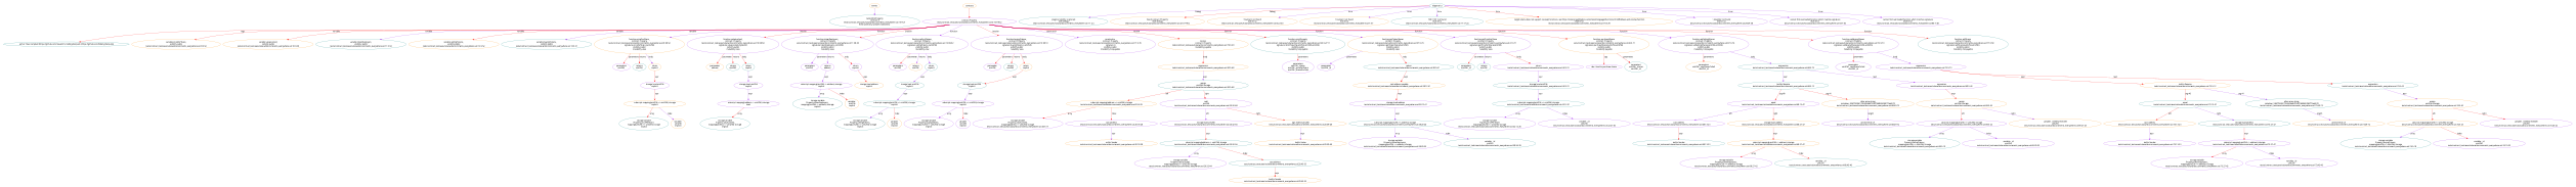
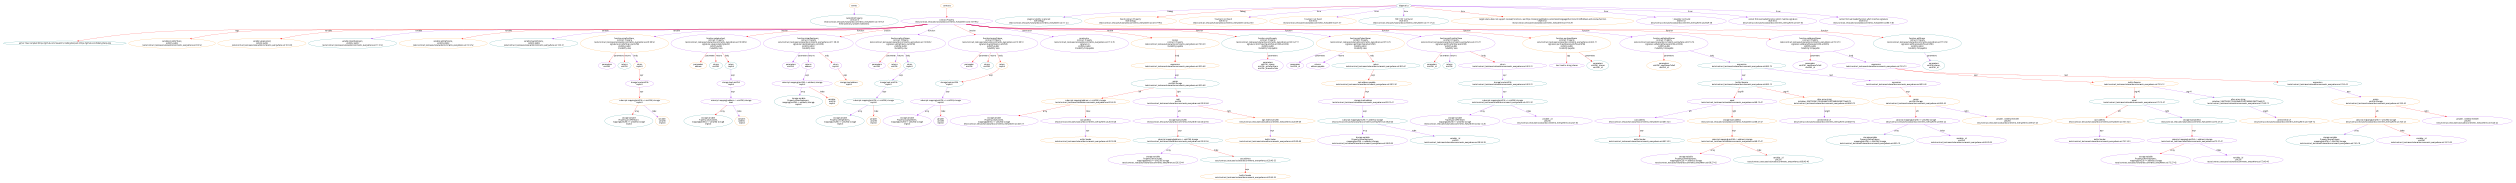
  strict digraph {
    fontname="Open Sans"
    node [color=purple fontname="Open Sans"]
    edge [arrowhead=normal color=red fontname="Open Sans"]
    n1 [color=teal label="name:MintProperty\ncontract: 0\ntests/contract_testcases/solana/doccomments_everywhere.sol:15:9-21\nfield name:id ty:uint256 indexed:no"]
    n2 [label="contract Property\ntests/contract_testcases/solana/doccomments_everywhere.sol:4:107-99:2"]
    n3 [color=teal label="author: Max Campbell (https://github.com/maxall41), RafaCypherpunk (https://github.com/RafaCypherpunk)"]
    n4 [color=darkorange label="variable pricePerShare_\nvisibility public\ntests/contract_testcases/solana/doccomments_everywhere.sol:9:3-52"]
    n5 [color=darkorange label="variable valueLocked_\nvisibility public\ntests/contract_testcases/solana/doccomments_everywhere.sol:10:3-50"]
    n6 [color=teal label="variable tokenDeployers_\nvisibility public\ntests/contract_testcases/solana/doccomments_everywhere.sol:11:3-53"]
    n7 [color=darkorange label="variable sellingTokens_\nvisibility public\ntests/contract_testcases/solana/doccomments_everywhere.sol:12:3-52"]
    n8 [color=teal label="variable buyingTokens_\nvisibility public\ntests/contract_testcases/solana/doccomments_everywhere.sol:13:3-51"]
    n9 [color=darkorange label="function pricePerShare_\ncontract: Property\ntests/contract_testcases/solana/doccomments_everywhere.sol:9:38-52\nsignature pricePerShare_(uint256)\nvisibility public\nmutability view"]
    n10 [label="function valueLocked_\ncontract: Property\ntests/contract_testcases/solana/doccomments_everywhere.sol:10:38-50\nsignature valueLocked_(bytes32)\nvisibility public\nmutability view"]
    n11 [label="function tokenDeployers_\ncontract: Property\ntests/contract_testcases/solana/doccomments_everywhere.sol:11:38-53\nsignature tokenDeployers_(uint256)\nvisibility public\nmutability view"]
    n12 [label="function sellingTokens_\ncontract: Property\ntests/contract_testcases/solana/doccomments_everywhere.sol:12:38-52\nsignature sellingTokens_(uint256)\nvisibility public\nmutability view"]
    n13 [label="function buyingTokens_\ncontract: Property\ntests/contract_testcases/solana/doccomments_everywhere.sol:13:38-51\nsignature buyingTokens_(uint256)\nvisibility public\nmutability view"]
    n14 [label="constructor \ncontract: Property\ntests/contract_testcases/solana/doccomments_everywhere.sol:17:3-76\nsignature ()\nvisibility public\nmutability nonpayable"]
    n15 [color=darkorange label="receive \ncontract: Property\ntests/contract_testcases/solana/doccomments_everywhere.sol:19:3-29\nmutability payable"]
    n16 [color=teal label="function mintProperty\ncontract: Property\ntests/contract_testcases/solana/doccomments_everywhere.sol:23:3-27:11\nsignature mintProperty(uint256,uint256,uint256)\nvisibility public\nmutability nonpayable"]
    n17 [color=darkorange label="function getTokenOwner\ncontract: Property\ntests/contract_testcases/solana/doccomments_everywhere.sol:37:3-76\nsignature getTokenOwner(uint256)\nvisibility public\nmutability view"]
    n18 [label="function getPricePerShare\ncontract: Property\ntests/contract_testcases/solana/doccomments_everywhere.sol:41:3-71\nsignature getPricePerShare(uint256)\nvisibility public\nmutability view"]
    n19 [color=darkorange label="function purchaseShares\ncontract: Property\ntests/contract_testcases/solana/doccomments_everywhere.sol:46:3-71\nsignature purchaseShares(uint256,uint256)\nvisibility public\nmutability payable"]
    n20 [label="function setSellingShares\ncontract: Property\ntests/contract_testcases/solana/doccomments_everywhere.sol:67:3-74\nsignature setSellingShares(uint256,uint256)\nvisibility public\nmutability nonpayable"]
    n21 [label="function setBuyingShares\ncontract: Property\ntests/contract_testcases/solana/doccomments_everywhere.sol:72:3-73\nsignature setBuyingShares(uint256,uint256)\nvisibility public\nmutability nonpayable"]
    n22 [color=teal label="function sellShares\ncontract: Property\ntests/contract_testcases/solana/doccomments_everywhere.sol:77:3-59\nsignature sellShares(uint256,uint256)\nvisibility public\nmutability nonpayable"]
    n23 [label="parameters\nuint256 "]
    n24 [color=teal label="returns\nuint256 "]
    n25 [color=darkorange label="return\nimplicit"]
    n26 [color=darkorange label="parameters\naddress "]
    n27 [color=teal label="returns\nuint256 "]
    n28 [color=teal label="return\nimplicit"]
    n29 [label="parameters\nuint256 "]
    n30 [label="returns\naddress "]
    n31 [label="return\nimplicit"]
    n32 [label="parameters\nuint256 "]
    n33 [color=darkorange label="returns\nuint256 "]
    n34 [color=teal label="return\nimplicit"]
    n35 [label="parameters\nuint256 "]
    n36 [color=teal label="returns\nuint256 "]
    n37 [color=darkorange label="return\nimplicit"]
    n38 [color=darkorange label="expression\ntests/contract_testcases/solana/doccomments_everywhere.sol:20:5-68"]
    n39 [label="parameters\nuint256 _shares\nuint256 _pricePerShare\nuint256 _sharesForSale"]
    n40 [label="parameters\nuint256 _id"]
+   n41 [label="returns\naddress payable "]
    n42 [color=teal label="return\ntests/contract_testcases/solana/doccomments_everywhere.sol:38:5-41"]
    n43 [color=teal label="parameters\nuint256 _id"]
    n44 [color=teal label="returns\nuint256 "]
    n45 [label="return\ntests/contract_testcases/solana/doccomments_everywhere.sol:42:5-31"]
-   n46 [label="dev: Used to purchase shares"]
+   n46 [label="dev: Used to string shares"]
    n47 [color=teal label="parameters\nuint256 _shares\nuint256 _id"]
    n48 [color=darkorange label="parameters\nuint256 _newSharesToSell\nuint256 _id"]
    n49 [color=teal label="expression\ntests/contract_testcases/solana/doccomments_everywhere.sol:68:5-73"]
    n50 [label="parameters\nuint256 _newSharesToSell\nuint256 _id"]
    n51 [label="expression\ntests/contract_testcases/solana/doccomments_everywhere.sol:73:5-73"]
+   n52 [color=teal label="parameters\nuint256 shares_\nuint256 _id"]
    n53 [label="storage load uint256\nimplicit"]
    n54 [color=darkorange label="subscript mapping(uint256 => uint256) storage\nimplicit"]
    n55 [color=teal label="storage variable\nProperty.pricePerShare_\nmapping(uint256 => uint256) storage\nimplicit"]
    n56 [color=darkorange label="variable: \nuint256\nimplicit"]
    n57 [label="storage load uint256\nimplicit"]
    n58 [label="subscript mapping(address => uint256) storage\nlevel"]
    n59 [color=teal label="storage variable\nProperty.valueLocked_\nmapping(address => uint256) storage\nimplicit"]
+   n60 [color=darkorange label="variable: \naddress\nimplicit"]
    n61 [label="subscript mapping(uint256 => address) storage\nimplicit"]
    n62 [color=darkorange label="storage load address\nimplicit"]
    n63 [color=teal label="storage variable\nProperty.tokenDeployers_\nmapping(uint256 => address) storage\nimplicit"]
    n64 [color=darkorange label="variable: \nuint256\nimplicit"]
    n65 [color=teal label="storage load uint256\nimplicit"]
    n66 [color=teal label="subscript mapping(uint256 => uint256) storage\nimplicit"]
    n67 [color=teal label="storage variable\nProperty.sellingTokens_\nmapping(uint256 => uint256) storage\nimplicit"]
    n68 [color=darkorange label="variable: \nuint256\nimplicit"]
    n69 [color=teal label="storage load uint256\nimplicit"]
    n70 [label="subscript mapping(uint256 => uint256) storage\nimplicit"]
    n71 [label="storage variable\nProperty.buyingTokens_\nmapping(uint256 => uint256) storage\nimplicit"]
    n72 [label="variable: \nuint256\nimplicit"]
    n73 [color=teal label="assign\nuint256 storage\ntests/contract_testcases/solana/doccomments_everywhere.sol:20:5-68"]
    n74 [color=darkorange label="subscript mapping(address => uint256) storage\ntests/contract_testcases/solana/doccomments_everywhere.sol:20:5-29"]
    n75 [label="add\nuint256\ntests/contract_testcases/solana/doccomments_everywhere.sol:20:32-68"]
    n76 [label="storage variable\nProperty.valueLocked_\nmapping(address => uint256) storage\ntests/contract_testcases/solana/doccomments_everywhere.sol:20:5-17"]
    n77 [label="cast address\ntests/contract_testcases/solana/doccomments_everywhere.sol:20:18-28"]
    n78 [label="storage load uint256\ntests/contract_testcases/solana/doccomments_everywhere.sol:20:32-56"]
    n79 [color=darkorange label="sign extend uint256\ntests/contract_testcases/solana/doccomments_everywhere.sol:20:59-68"]
    n80 [color=darkorange label="builtin Sender\ntests/contract_testcases/solana/doccomments_everywhere.sol:20:18-28"]
    n81 [color=teal label="subscript mapping(address => uint256) storage\ntests/contract_testcases/solana/doccomments_everywhere.sol:20:32-56"]
    n82 [color=darkorange label="builtin Value\ntests/contract_testcases/solana/doccomments_everywhere.sol:20:59-68"]
    n83 [label="storage variable\nProperty.valueLocked_\nmapping(address => uint256) storage\ntests/contract_testcases/solana/doccomments_everywhere.sol:20:32-44"]
    n84 [color=teal label="cast address\ntests/contract_testcases/solana/doccomments_everywhere.sol:20:45-55"]
    n85 [color=darkorange label="builtin Sender\ntests/contract_testcases/solana/doccomments_everywhere.sol:20:45-55"]
    n86 [color=darkorange label="cast address payable\ntests/contract_testcases/solana/doccomments_everywhere.sol:38:12-41"]
    n87 [label="storage load address\ntests/contract_testcases/solana/doccomments_everywhere.sol:38:12-41"]
    n88 [color=teal label="subscript mapping(uint256 => address) storage\ntests/contract_testcases/solana/doccomments_everywhere.sol:38:20-40"]
    n89 [label="storage variable\nProperty.tokenDeployers_\nmapping(uint256 => address) storage\ntests/contract_testcases/solana/doccomments_everywhere.sol:38:20-35"]
    n90 [color=teal label="variable: _id\nuint256\ntests/contract_testcases/solana/doccomments_everywhere.sol:38:36-39"]
    n91 [color=teal label="storage load uint256\ntests/contract_testcases/solana/doccomments_everywhere.sol:42:5-31"]
    n92 [color=teal label="subscript mapping(uint256 => uint256) storage\ntests/contract_testcases/solana/doccomments_everywhere.sol:42:12-31"]
    n93 [label="storage variable\nProperty.pricePerShare_\nmapping(uint256 => uint256) storage\ntests/contract_testcases/solana/doccomments_everywhere.sol:42:12-26"]
    n94 [label="variable: _id\nuint256\ntests/contract_testcases/solana/doccomments_everywhere.sol:42:27-30"]
    n95 [color=teal label="builtin Require\ntests/contract_testcases/solana/doccomments_everywhere.sol:68:5-12"]
    n96 [label="expression\ntests/contract_testcases/solana/doccomments_everywhere.sol:69:5-43"]
    n97 [label="equal\ntests/contract_testcases/solana/doccomments_everywhere.sol:68:13-47"]
    n98 [color=darkorange label="alloc array string\ninitializer: 596f7520617265206e6f7420746865206f776e6572\ntests/contract_testcases/solana/doccomments_everywhere.sol:68:49-72"]
    n99 [color=darkorange label="assign\nuint256 storage\ntests/contract_testcases/solana/doccomments_everywhere.sol:69:5-43"]
    n100 [label="cast address\ntests/contract_testcases/solana/doccomments_everywhere.sol:68:13-23"]
    n101 [color=darkorange label="storage load address\ntests/contract_testcases/solana/doccomments_everywhere.sol:68:27-47"]
    n102 [label="uint32 literal: 21\ntests/contract_testcases/solana/doccomments_everywhere.sol:68:49-72"]
    n103 [color=teal label="builtin Sender\ntests/contract_testcases/solana/doccomments_everywhere.sol:68:13-23"]
    n104 [color=darkorange label="subscript mapping(uint256 => address) storage\ntests/contract_testcases/solana/doccomments_everywhere.sol:68:27-47"]
    n105 [label="storage variable\nProperty.tokenDeployers_\nmapping(uint256 => address) storage\ntests/contract_testcases/solana/doccomments_everywhere.sol:68:27-42"]
    n106 [color=teal label="variable: _id\nuint256\ntests/contract_testcases/solana/doccomments_everywhere.sol:68:43-46"]
    n107 [label="subscript mapping(uint256 => uint256) storage\ntests/contract_testcases/solana/doccomments_everywhere.sol:69:5-24"]
    n108 [color=darkorange label="variable: _newSharesToSell\nuint256\ntests/contract_testcases/solana/doccomments_everywhere.sol:69:27-43"]
    n109 [color=teal label="storage variable\nProperty.sellingTokens_\nmapping(uint256 => uint256) storage\ntests/contract_testcases/solana/doccomments_everywhere.sol:69:5-19"]
    n110 [label="variable: _id\nuint256\ntests/contract_testcases/solana/doccomments_everywhere.sol:69:20-23"]
    n111 [color=darkorange label="builtin Require\ntests/contract_testcases/solana/doccomments_everywhere.sol:73:5-12"]
    n112 [color=teal label="expression\ntests/contract_testcases/solana/doccomments_everywhere.sol:74:5-42"]
    n113 [color=teal label="equal\ntests/contract_testcases/solana/doccomments_everywhere.sol:73:13-47"]
    n114 [color=teal label="alloc array string\ninitializer: 596f7520617265206e6f7420746865206f776e6572\ntests/contract_testcases/solana/doccomments_everywhere.sol:73:49-72"]
    n115 [color=darkorange label="assign\nuint256 storage\ntests/contract_testcases/solana/doccomments_everywhere.sol:74:5-42"]
    n116 [color=darkorange label="cast address\ntests/contract_testcases/solana/doccomments_everywhere.sol:73:13-23"]
    n117 [color=teal label="storage load address\ntests/contract_testcases/solana/doccomments_everywhere.sol:73:27-47"]
    n118 [color=darkorange label="uint32 literal: 21\ntests/contract_testcases/solana/doccomments_everywhere.sol:73:49-72"]
    n119 [label="builtin Sender\ntests/contract_testcases/solana/doccomments_everywhere.sol:73:13-23"]
    n120 [label="subscript mapping(uint256 => address) storage\ntests/contract_testcases/solana/doccomments_everywhere.sol:73:27-47"]
    n121 [label="storage variable\nProperty.tokenDeployers_\nmapping(uint256 => address) storage\ntests/contract_testcases/solana/doccomments_everywhere.sol:73:27-42"]
    n122 [label="variable: _id\nuint256\ntests/contract_testcases/solana/doccomments_everywhere.sol:73:43-46"]
    n123 [color=darkorange label="subscript mapping(uint256 => uint256) storage\ntests/contract_testcases/solana/doccomments_everywhere.sol:74:5-23"]
    n124 [label="variable: _newSharesToSell\nuint256\ntests/contract_testcases/solana/doccomments_everywhere.sol:74:26-42"]
    n125 [color=teal label="storage variable\nProperty.buyingTokens_\nmapping(uint256 => uint256) storage\ntests/contract_testcases/solana/doccomments_everywhere.sol:74:5-18"]
    n126 [label="variable: _id\nuint256\ntests/contract_testcases/solana/doccomments_everywhere.sol:74:19-22"]
    n127 [color=teal label="pragma 'solidity' is ignored\nlevel Debug\ntests/contract_testcases/solana/doccomments_everywhere.sol:1:1-24"]
    n128 [color=darkorange label="found contract 'Property'\nlevel Debug\ntests/contract_testcases/solana/doccomments_everywhere.sol:4:107-99:2"]
    n129 [color=darkorange label="'Counters' not found\nlevel Error\ntests/contract_testcases/solana/doccomments_everywhere.sol:6:22-30"]
    n130 [color=darkorange label="'Counters' not found\nlevel Error\ntests/contract_testcases/solana/doccomments_everywhere.sol:7:3-11"]
    n131 [color=teal label="'ERC1155' not found\nlevel Error\ntests/contract_testcases/solana/doccomments_everywhere.sol:17:17-24"]
    n132 [color=darkorange label="target solana does not support receive() functions, see https://solang.readthedocs.io/en/latest/language/functions.html#fallback-and-receive-function\nlevel Error\ntests/contract_testcases/solana/doccomments_everywhere.sol:19:3-29"]
    n133 [label="'_tokenIds' not found\nlevel Error\ntests/contract_testcases/solana/doccomments_everywhere.sol:28:29-38"]
    n134 [label="cannot find overloaded function which matches signature\nlevel Error\ntests/contract_testcases/solana/doccomments_everywhere.sol:53:7-50"]
    n135 [label="cannot find overloaded function which matches signature\nlevel Error\ntests/contract_testcases/solana/doccomments_everywhere.sol:86:7-38"]
    events [color=darkorange]
    contracts [color=darkorange]
    diagnostics [color=teal]
    n2 -> n3 [arrowhead=vee label=tags]
    n2 -> n4 [arrowhead=vee label=variable]
    n2 -> n5 [arrowhead=diamond label=variable]
    n2 -> n6 [color=purple label=variable]
    n2 -> n7 [arrowhead=vee label=variable]
    n2 -> n8 [arrowhead=diamond color=purple label=variable]
    n2 -> n9 [arrowhead=diamond color=purple label=function]
    n2 -> n10 [label=function]
    n2 -> n11 [label=function]
    n2 -> n12 [arrowhead=vee color=purple label=function]
    n2 -> n13 [label=function]
    n2 -> n14 [color=purple label=constructor]
    n2 -> n15 [arrowhead=diamond label=receive]
    n2 -> n16 [arrowhead=diamond label=function]
    n2 -> n17 [arrowhead=diamond color=purple label=function]
    n2 -> n18 [color=purple label=function]
    n2 -> n19 [arrowhead=diamond label=function]
    n2 -> n20 [arrowhead=diamond color=purple label=function]
    n2 -> n21 [label=function]
    n2 -> n22 [label=function]
    n9 -> n23 [arrowhead=vee label=parameters]
    n9 -> n24 [arrowhead=diamond label=returns]
    n9 -> n25 [arrowhead=diamond color=purple label=body]
    n10 -> n26 [label=parameters]
    n10 -> n27 [label=returns]
    n10 -> n28 [arrowhead=diamond label=body]
    n11 -> n29 [arrowhead=diamond color=purple label=parameters]
    n11 -> n30 [color=purple label=returns]
    n11 -> n31 [arrowhead=diamond label=body]
    n12 -> n32 [arrowhead=vee label=parameters]
    n12 -> n33 [color=purple label=returns]
    n12 -> n34 [arrowhead=diamond color=purple label=body]
    n13 -> n35 [arrowhead=vee label=parameters]
    n13 -> n36 [label=returns]
    n13 -> n37 [arrowhead=vee label=body]
    n15 -> n38 [arrowhead=diamond label=body]
    n16 -> n39 [arrowhead=vee label=parameters]
    n17 -> n40 [arrowhead=vee color=purple label=parameters]
+   n17 -> n41 [arrowhead=diamond color=purple label=returns]
    n17 -> n42 [arrowhead=diamond label=body]
    n18 -> n43 [arrowhead=vee label=parameters]
    n18 -> n44 [arrowhead=diamond color=purple label=returns]
    n18 -> n45 [arrowhead=diamond label=body]
    n19 -> n46 [label=tags]
    n19 -> n47 [arrowhead=diamond label=parameters]
    n20 -> n48 [label=parameters]
    n20 -> n49 [arrowhead=vee color=purple label=body]
    n21 -> n50 [label=parameters]
    n21 -> n51 [color=purple label=body]
+   n22 -> n52 [arrowhead=diamond color=purple label=parameters]
    n25 -> n53 [arrowhead=vee label=expr]
    n28 -> n57 [color=purple label=expr]
    n30 -> n61 [color=purple label=expr]
    n31 -> n62 [arrowhead=vee label=expr]
    n34 -> n65 [color=purple label=expr]
    n37 -> n69 [arrowhead=vee label=expr]
    n38 -> n73 [color=purple label=expr]
    n42 -> n86 [arrowhead=diamond label=expr]
    n45 -> n91 [arrowhead=vee color=purple label=expr]
    n49 -> n95 [color=purple label=expr]
    n49 -> n96 [color=purple label=next]
    n51 -> n111 [label=expr]
    n51 -> n112 [arrowhead=diamond label=next]
    n53 -> n54 [arrowhead=vee label=expr]
    n54 -> n55 [arrowhead=vee label=array]
    n54 -> n56 [color=purple label=index]
    n57 -> n58 [arrowhead=vee color=purple label=expr]
    n58 -> n59 [arrowhead=diamond label=array]
+   n58 -> n60 [arrowhead=vee color=purple label=index]
    n61 -> n63 [arrowhead=vee color=purple label=array]
    n61 -> n64 [label=index]
    n65 -> n66 [color=purple label=expr]
    n66 -> n67 [arrowhead=diamond color=purple label=array]
    n66 -> n68 [arrowhead=vee label=index]
    n69 -> n70 [color=purple label=expr]
    n70 -> n71 [arrowhead=diamond color=purple label=array]
    n70 -> n72 [arrowhead=vee label=index]
    n73 -> n74 [label=left]
    n73 -> n75 [arrowhead=diamond label=right]
    n74 -> n76 [arrowhead=diamond label=array]
    n74 -> n77 [label=index]
    n75 -> n78 [color=purple label=left]
    n75 -> n79 [arrowhead=vee label=right]
    n77 -> n80 [arrowhead=vee color=purple label=expr]
    n78 -> n81 [arrowhead=vee label=expr]
    n79 -> n82 [color=purple label=expr]
    n81 -> n83 [color=purple label=array]
    n81 -> n84 [arrowhead=vee label=index]
    n84 -> n85 [arrowhead=diamond label=expr]
    n86 -> n87 [arrowhead=diamond label=expr]
    n87 -> n88 [arrowhead=diamond color=purple label=expr]
    n88 -> n89 [arrowhead=diamond color=purple label=array]
    n88 -> n90 [color=purple label=index]
    n91 -> n92 [color=purple label=expr]
    n92 -> n93 [color=purple label=array]
    n92 -> n94 [arrowhead=vee color=purple label=index]
    n95 -> n97 [label="arg #0"]
    n95 -> n98 [label="arg #1"]
    n96 -> n99 [arrowhead=vee label=expr]
    n97 -> n100 [arrowhead=vee color=purple label=left]
    n97 -> n101 [label=right]
    n98 -> n102 [arrowhead=diamond color=purple label=length]
    n99 -> n107 [arrowhead=vee label=left]
    n99 -> n108 [color=purple label=right]
    n100 -> n103 [label=expr]
    n101 -> n104 [label=expr]
    n104 -> n105 [arrowhead=vee label=array]
    n104 -> n106 [arrowhead=vee label=index]
    n107 -> n109 [arrowhead=vee color=purple label=array]
    n107 -> n110 [arrowhead=vee color=purple label=index]
    n111 -> n113 [label="arg #0"]
    n111 -> n114 [color=purple label="arg #1"]
    n112 -> n115 [arrowhead=diamond color=purple label=expr]
    n113 -> n116 [arrowhead=vee label=left]
    n113 -> n117 [color=purple label=right]
    n114 -> n118 [arrowhead=diamond color=purple label=length]
    n115 -> n123 [arrowhead=vee label=left]
    n115 -> n124 [label=right]
    n116 -> n119 [arrowhead=vee color=purple label=expr]
    n117 -> n120 [label=expr]
    n120 -> n121 [label=array]
    n120 -> n122 [arrowhead=diamond color=purple label=index]
    n123 -> n125 [color=purple label=array]
    n123 -> n126 [label=index]
    events -> n1 [arrowhead=diamond color=purple]
    contracts -> n2
    diagnostics -> n127 [color=purple label=Debug]
    diagnostics -> n128 [arrowhead=diamond label=Debug]
    diagnostics -> n129 [arrowhead=diamond color=purple label=Error]
    diagnostics -> n130 [arrowhead=vee color=purple label=Error]
    diagnostics -> n131 [color=purple label=Error]
    diagnostics -> n132 [arrowhead=diamond label=Error]
    diagnostics -> n133 [arrowhead=vee color=purple label=Error]
    diagnostics -> n134 [arrowhead=vee color=purple label=Error]
    diagnostics -> n135 [color=purple label=Error]
  }
